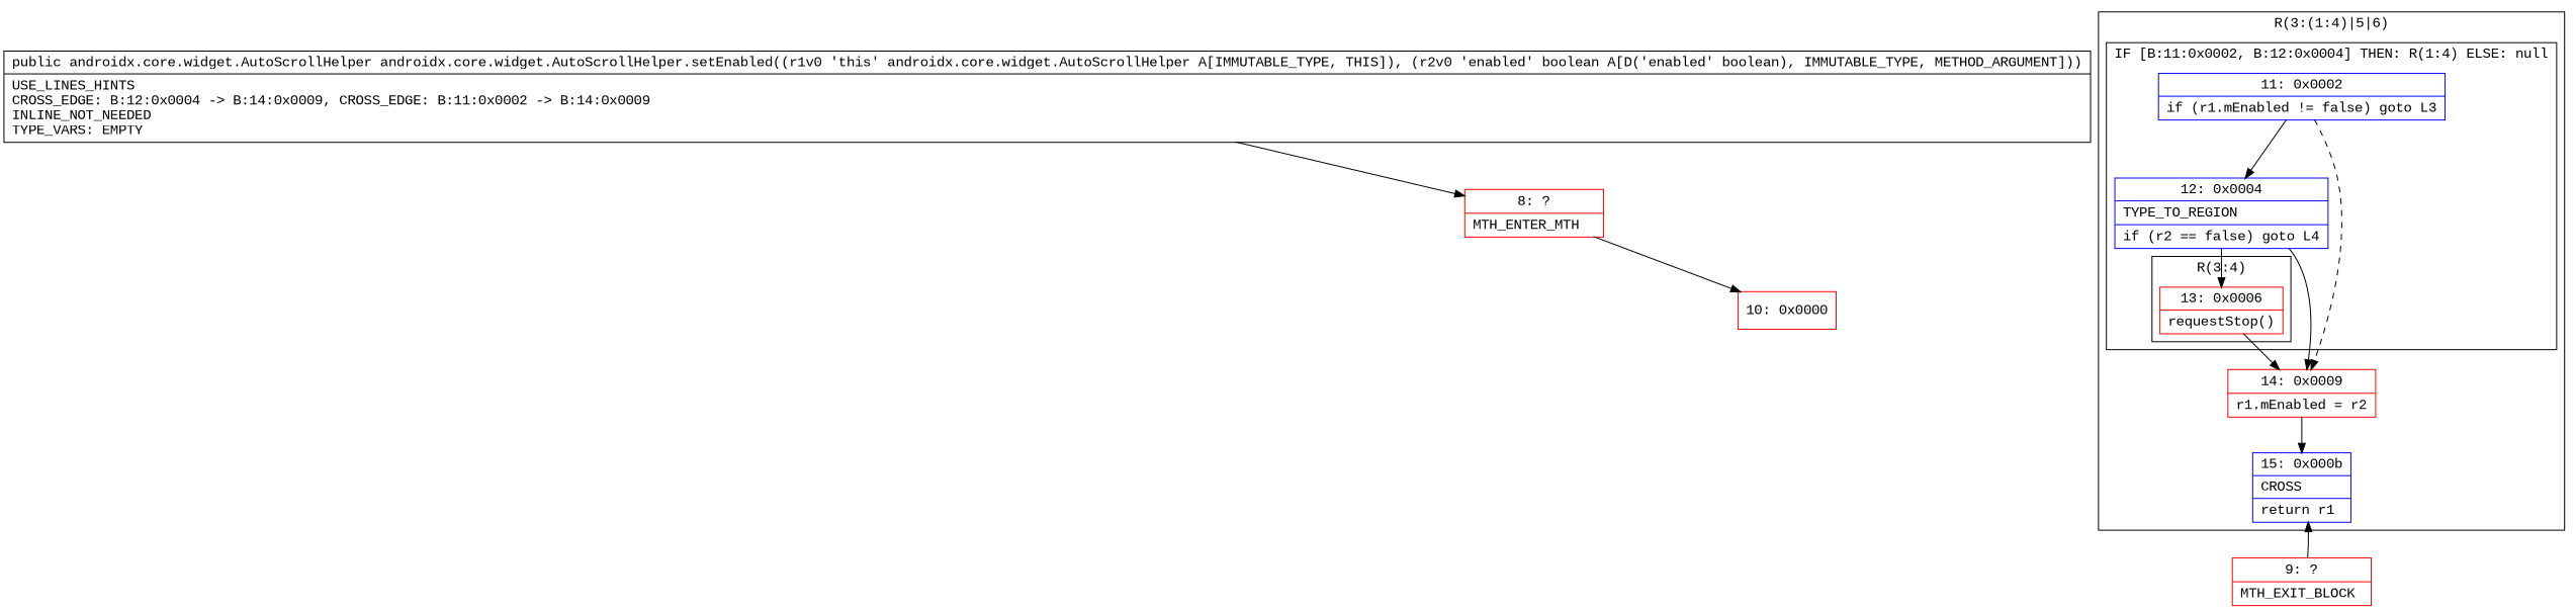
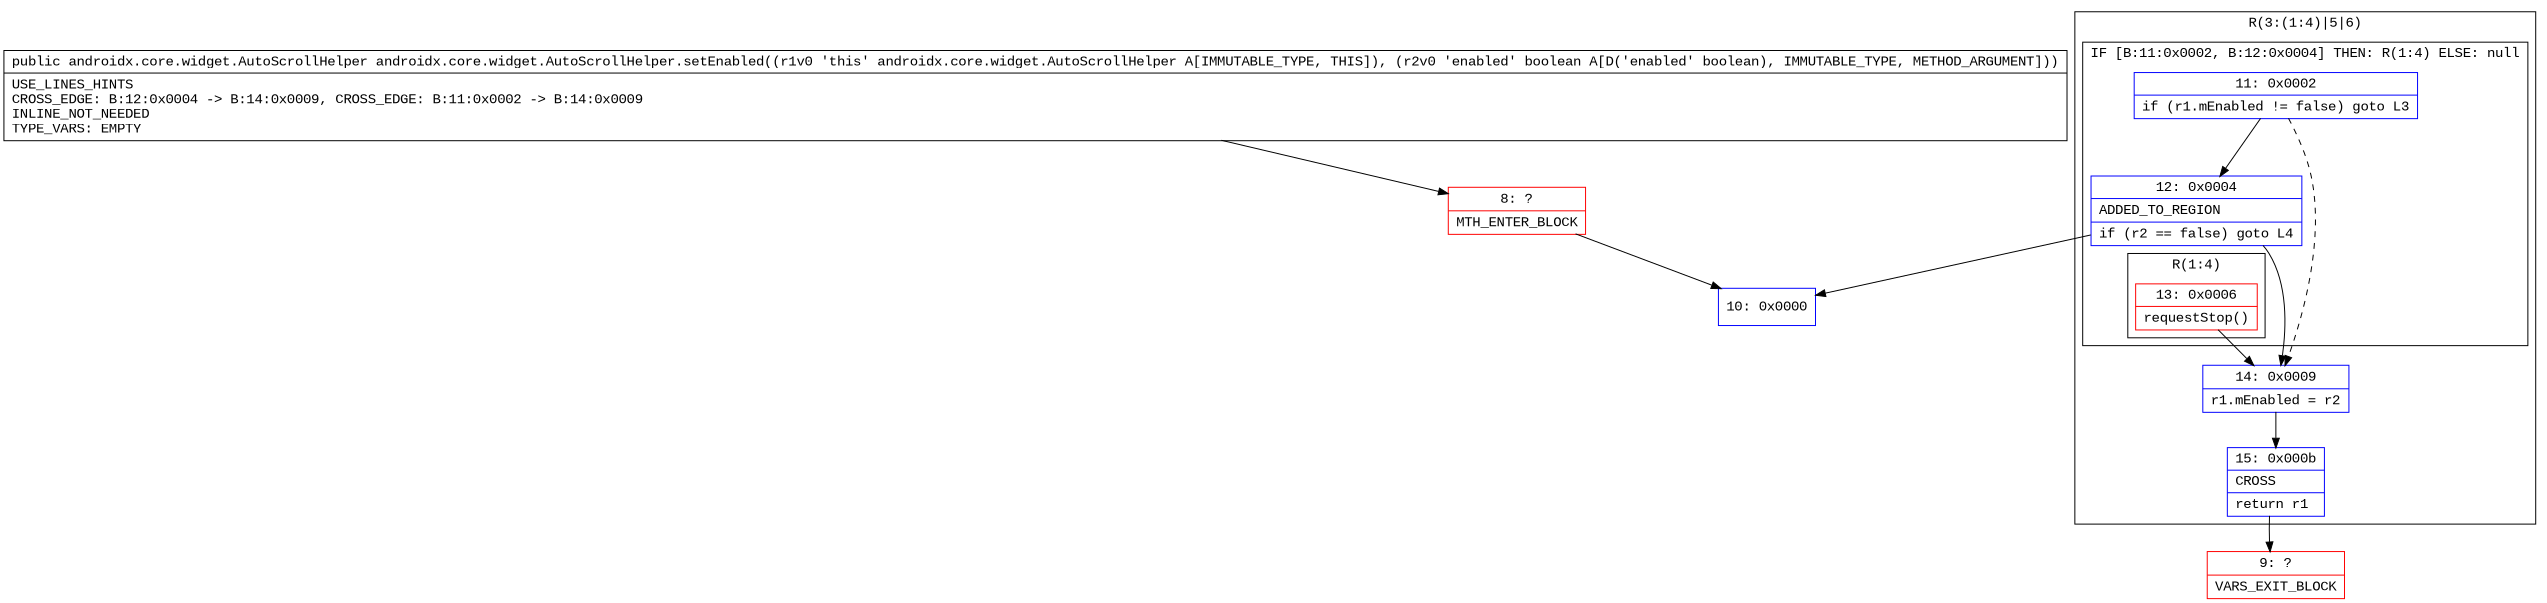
  digraph {
    fontname="Liberation Mono"
    node [color=red fontname="Liberation Mono" shape=record]
    edge [fontname="Liberation Mono"]
    n1 [label="{13\:\ 0x0006|requestStop()\l}"]
    n2 [color=blue label="{11\:\ 0x0002|if (r1.mEnabled != false) goto L3\l}"]
-   n3 [color=blue label="{12\:\ 0x0004|TYPE_TO_REGION\l|if (r2 == false) goto L4\l}"]
-   n4 [label="{14\:\ 0x0009|r1.mEnabled = r2\l}"]
+   n3 [color=blue label="{12\:\ 0x0004|ADDED_TO_REGION\l|if (r2 == false) goto L4\l}"]
+   n4 [color=blue label="{14\:\ 0x0009|r1.mEnabled = r2\l}"]
    n5 [color=blue label="{15\:\ 0x000b|CROSS\l|return r1\l}"]
-   n6 [label="{9\:\ ?|MTH_EXIT_BLOCK\l}"]
-   n7 [label="{8\:\ ?|MTH_ENTER_MTH\l}"]
-   n8 [label="{10\:\ 0x0000}"]
+   n6 [label="{9\:\ ?|VARS_EXIT_BLOCK\l}"]
+   n7 [label="{8\:\ ?|MTH_ENTER_BLOCK\l}"]
+   n8 [color=blue label="{10\:\ 0x0000}"]
    n9 [label="{public androidx.core.widget.AutoScrollHelper androidx.core.widget.AutoScrollHelper.setEnabled((r1v0 'this' androidx.core.widget.AutoScrollHelper A[IMMUTABLE_TYPE, THIS]), (r2v0 'enabled' boolean A[D('enabled' boolean), IMMUTABLE_TYPE, METHOD_ARGUMENT]))  | USE_LINES_HINTS\lCROSS_EDGE: B:12:0x0004 \-\> B:14:0x0009, CROSS_EDGE: B:11:0x0002 \-\> B:14:0x0009\lINLINE_NOT_NEEDED\lTYPE_VARS: EMPTY\l}" color=""]
    subgraph cluster_1 {
      label="R(3:(1:4)|5|6)"
      n4
      n5
      subgraph cluster_2 {
        label="IF [B:11:0x0002, B:12:0x0004] THEN: R(1:4) ELSE: null"
        n2
        n3
        subgraph cluster_3 {
-         label="R(3:4)"
+         label="R(1:4)"
          n1
        }
      }
    }
    n1 -> n4
    n2 -> n3
    n2 -> n4 [style=dashed]
-   n3 -> n1
+   n3 -> n8
    n3 -> n4 [style=solid]
    n4 -> n5
-   n6 -> n5
+   n5 -> n6
    n7 -> n8
    n9 -> n7
  }
